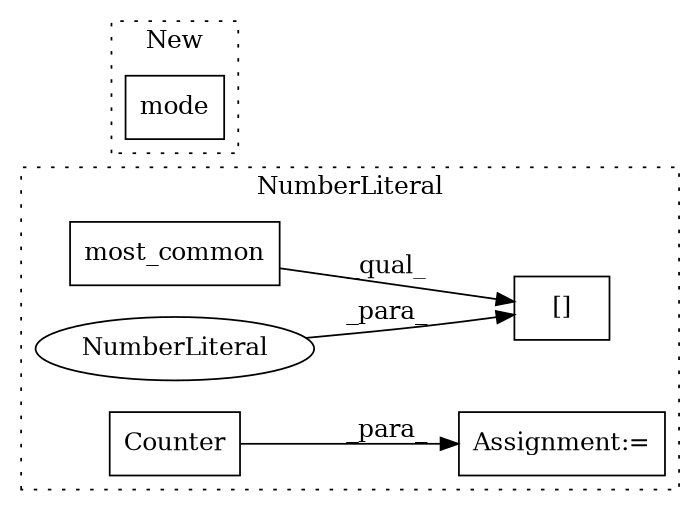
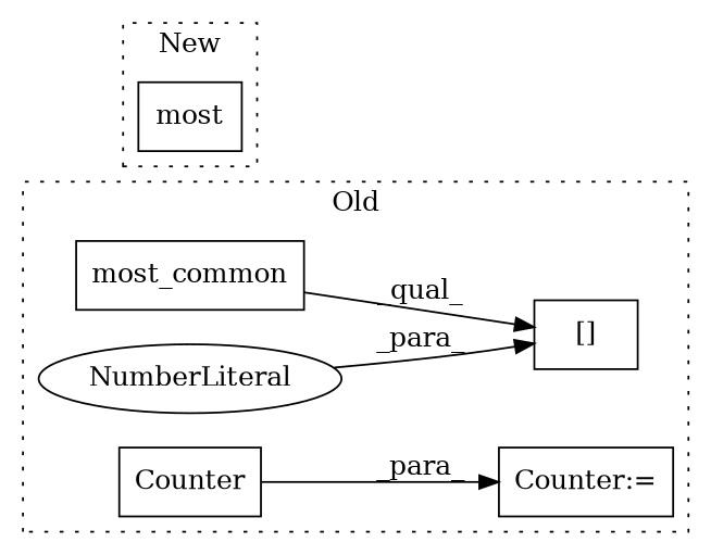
  digraph {
    rankdir=LR
    node [a=32 l=1 shape=box]
    n1 [l=13 label=most_common s=5802]
    n2 [a=2 l="22,1" label="[]" s="5794,5817"]
    n3 [a=34 label=NumberLiteral s=5816 shape=ellipse]
    n4 [l="8,1" label=Counter s="5750,5769"]
-   n5 [a=7 label="Assignment:=" s=5737]
-   n6 [l="5,1" label=mode s="5645,5661"]
+   n5 [a=7 label="Counter:=" s=5737]
+   n6 [l="5,1" label=most s="5645,5661"]
    subgraph cluster_1 {
-     label=NumberLiteral
+     label=Old
      style=dotted
      n1
      n2
      n3
      n4
      n5
    }
    subgraph cluster_2 {
      label=New
      style=dotted
      n6
    }
    n1 -> n2 [label=_qual_]
    n3 -> n2 [label=_para_]
    n4 -> n5 [label=_para_]
  }
